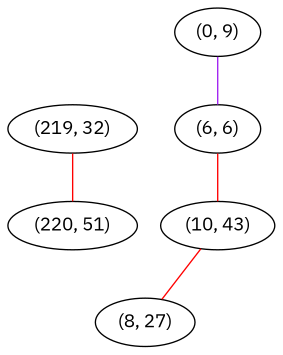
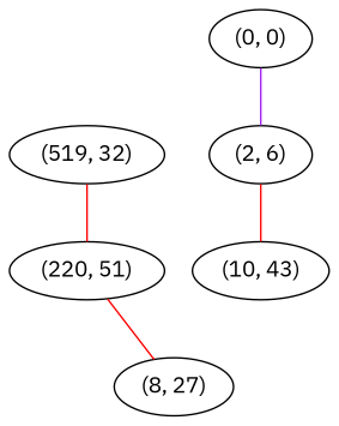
  graph {
    fontname="IBM Plex Sans"
    node [fontname="IBM Plex Sans"]
    edge [color=red fontname="IBM Plex Sans" weight=1]
-   "(219, 32)"
+   "(219, 32)" [label="(519, 32)"]
    "(220, 51)"
-   "(0, 0)" [label="(0, 9)"]
-   "(6, 6)"
+   "(0, 0)"
+   "(6, 6)" [label="(2, 6)"]
    "(10, 43)"
    "(8, 27)"
    "(219, 32)" -- "(220, 51)"
    "(0, 0)" -- "(6, 6)" [color=purple weight=4]
    "(6, 6)" -- "(10, 43)"
-   "(10, 43)" -- "(8, 27)"
+   "(220, 51)" -- "(8, 27)"
  }
